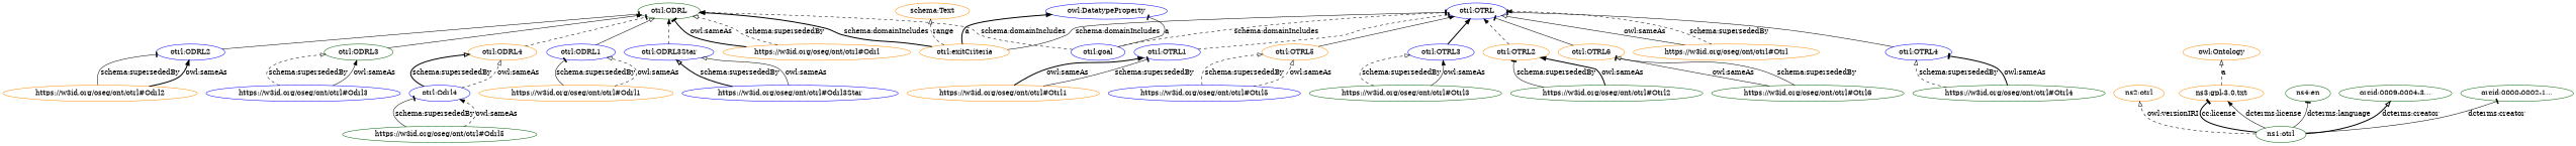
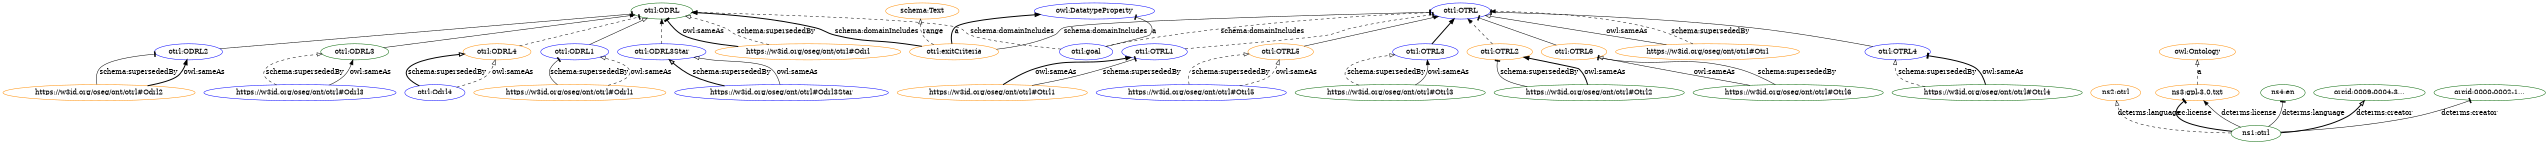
  digraph {
    rankdir=BT
    node [color=darkorange fillcolor="#e377c2"]
    edge [arrowhead=tee style=solid]
    n1 [color=blue height=.3 label="otrl:ODRL1"]
    n2 [color=darkgreen height=.3 label="otrl:ODRL"]
    n3 [color=blue height=.3 label="otrl:OTRL4"]
    n4 [color=blue height=.3 label="otrl:OTRL"]
    n5 [color=darkgreen height=.3 label="otrl:ODRL3"]
    n6 [color=blue height=.3 label="otrl:OTRL1"]
    n7 [height=.3 label="otrl:ODRL4"]
    n8 [fillcolor="#1f77b4" height=.3 label="owl:Ontology"]
    n9 [color=blue height=.3 label="otrl:ODRL3Star"]
    n10 [color=blue fillcolor="#1f77b4" height=.3 label="owl:DatatypeProperty"]
    n11 [height=.3 label="otrl:OTRL5"]
    n12 [color=blue height=.3 label="otrl:OTRL3"]
    n13 [height=.3 label="otrl:OTRL2"]
    n14 [height=.3 label="otrl:OTRL6"]
    n15 [color=blue height=.3 label="otrl:ODRL2"]
    n16 [color=darkgreen height=.3 label="ns1:otrl"]
    n17 [height=.3 label="ns2:otrl"]
    n18 [height=.3 label="ns3:gpl-3.0.txt"]
    n19 [color=darkgreen height=.3 label="ns4:en"]
    n20 [color=darkgreen height=.3 label="orcid:0009-0004-3..."]
    n21 [color=darkgreen height=.3 label="orcid:0000-0002-1..."]
    n22 [color=blue height=.3 label="otrl:Odrl4"]
    n23 [height=.3 label="otrl:exitCriteria"]
    n24 [height=.3 label="schema:Text"]
    n25 [color=blue height=.3 label="otrl:goal"]
-   "https://w3id.org/oseg/ont/otrl#Odrl5" [color=darkgreen height=.3 fillcolor=""]
    "https://w3id.org/oseg/ont/otrl#Otrl6" [color=darkgreen height=.3 fillcolor=""]
    "https://w3id.org/oseg/ont/otrl#Odrl3" [color=blue height=.3 fillcolor=""]
    "https://w3id.org/oseg/ont/otrl#Odrl" [height=.3 fillcolor=""]
    "https://w3id.org/oseg/ont/otrl#Odrl3Star" [color=blue height=.3 fillcolor=""]
    "https://w3id.org/oseg/ont/otrl#Otrl5" [color=blue height=.3 fillcolor=""]
    "https://w3id.org/oseg/ont/otrl#Otrl1" [height=.3 fillcolor=""]
    "https://w3id.org/oseg/ont/otrl#Otrl2" [color=darkgreen height=.3 fillcolor=""]
    "https://w3id.org/oseg/ont/otrl#Odrl2" [height=.3 fillcolor=""]
    "https://w3id.org/oseg/ont/otrl#Otrl" [height=.3 fillcolor=""]
    "https://w3id.org/oseg/ont/otrl#Otrl3" [color=darkgreen height=.3 fillcolor=""]
    "https://w3id.org/oseg/ont/otrl#Otrl4" [color=darkgreen height=.3 fillcolor=""]
    "https://w3id.org/oseg/ont/otrl#Odrl1" [height=.3 fillcolor=""]
    n1 -> n2 [arrowhead=onormal]
    n3 -> n4
    n5 -> n2 [arrowhead=normal]
    n6 -> n4 [style=dashed]
    n7 -> n2 [style=dashed]
    n9 -> n2 [arrowhead=normal style=dashed]
    n11 -> n4 [arrowhead=normal]
    n12 -> n4 [arrowhead=normal style=bold]
    n13 -> n4 [arrowhead=normal style=dashed]
    n14 -> n4
    n15 -> n2
-   n16 -> n17 [arrowhead=onormal label="owl:versionIRI" style=dashed]
+   n16 -> n17 [arrowhead=onormal label="dcterms:language" style=dashed]
    n16 -> n18 [label="cc:license" style=bold]
    n16 -> n18 [arrowhead=normal label="dcterms:license"]
    n16 -> n19 [label="dcterms:language"]
    n16 -> n20 [arrowhead=onormal label="dcterms:creator" style=bold]
    n16 -> n21 [label="dcterms:creator"]
    n18 -> n8 [arrowhead=onormal label=a style=dashed]
    n22 -> n7 [arrowhead=onormal label="schema:supersededBy" style=bold]
    n22 -> n7 [arrowhead=onormal label="owl:sameAs" style=dashed]
    n23 -> n2 [arrowhead=normal label="schema:domainIncludes" style=bold]
    n23 -> n4 [label="schema:domainIncludes"]
    n23 -> n10 [arrowhead=normal label=a style=bold]
    n23 -> n24 [arrowhead=onormal label=range style=dashed]
    n25 -> n2 [arrowhead=normal label="schema:domainIncludes" style=dashed]
    n25 -> n4 [label="schema:domainIncludes" style=dashed]
    n25 -> n10 [label=a]
-   "https://w3id.org/oseg/ont/otrl#Odrl5" -> n22 [label="schema:supersededBy"]
-   "https://w3id.org/oseg/ont/otrl#Odrl5" -> n22 [arrowhead=normal label="owl:sameAs" style=dashed]
    "https://w3id.org/oseg/ont/otrl#Otrl6" -> n14 [arrowhead=onormal label="owl:sameAs"]
    "https://w3id.org/oseg/ont/otrl#Otrl6" -> n14 [label="schema:supersededBy"]
    "https://w3id.org/oseg/ont/otrl#Odrl3" -> n5 [arrowhead=onormal label="schema:supersededBy" style=dashed]
    "https://w3id.org/oseg/ont/otrl#Odrl3" -> n5 [arrowhead=normal label="owl:sameAs"]
    "https://w3id.org/oseg/ont/otrl#Odrl" -> n2 [label="owl:sameAs" style=bold]
    "https://w3id.org/oseg/ont/otrl#Odrl" -> n2 [arrowhead=onormal label="schema:supersededBy" style=dashed]
    "https://w3id.org/oseg/ont/otrl#Odrl3Star" -> n9 [arrowhead=onormal label="schema:supersededBy" style=bold]
    "https://w3id.org/oseg/ont/otrl#Odrl3Star" -> n9 [arrowhead=onormal label="owl:sameAs"]
    "https://w3id.org/oseg/ont/otrl#Otrl5" -> n11 [arrowhead=onormal label="schema:supersededBy" style=dashed]
    "https://w3id.org/oseg/ont/otrl#Otrl5" -> n11 [arrowhead=onormal label="owl:sameAs" style=dashed]
    "https://w3id.org/oseg/ont/otrl#Otrl1" -> n6 [arrowhead=normal label="owl:sameAs" style=bold]
    "https://w3id.org/oseg/ont/otrl#Otrl1" -> n6 [label="schema:supersededBy"]
    "https://w3id.org/oseg/ont/otrl#Otrl2" -> n13 [label="schema:supersededBy"]
    "https://w3id.org/oseg/ont/otrl#Otrl2" -> n13 [arrowhead=normal label="owl:sameAs" style=bold]
    "https://w3id.org/oseg/ont/otrl#Odrl2" -> n15 [label="schema:supersededBy"]
    "https://w3id.org/oseg/ont/otrl#Odrl2" -> n15 [arrowhead=normal label="owl:sameAs" style=bold]
    "https://w3id.org/oseg/ont/otrl#Otrl" -> n4 [arrowhead=onormal label="owl:sameAs"]
    "https://w3id.org/oseg/ont/otrl#Otrl" -> n4 [arrowhead=normal label="schema:supersededBy" style=dashed]
    "https://w3id.org/oseg/ont/otrl#Otrl3" -> n12 [arrowhead=onormal label="schema:supersededBy" style=dashed]
    "https://w3id.org/oseg/ont/otrl#Otrl3" -> n12 [arrowhead=normal label="owl:sameAs"]
    "https://w3id.org/oseg/ont/otrl#Otrl4" -> n3 [arrowhead=onormal label="schema:supersededBy" style=dashed]
    "https://w3id.org/oseg/ont/otrl#Otrl4" -> n3 [label="owl:sameAs" style=bold]
    "https://w3id.org/oseg/ont/otrl#Odrl1" -> n1 [label="schema:supersededBy"]
    "https://w3id.org/oseg/ont/otrl#Odrl1" -> n1 [arrowhead=onormal label="owl:sameAs" style=dashed]
  }
